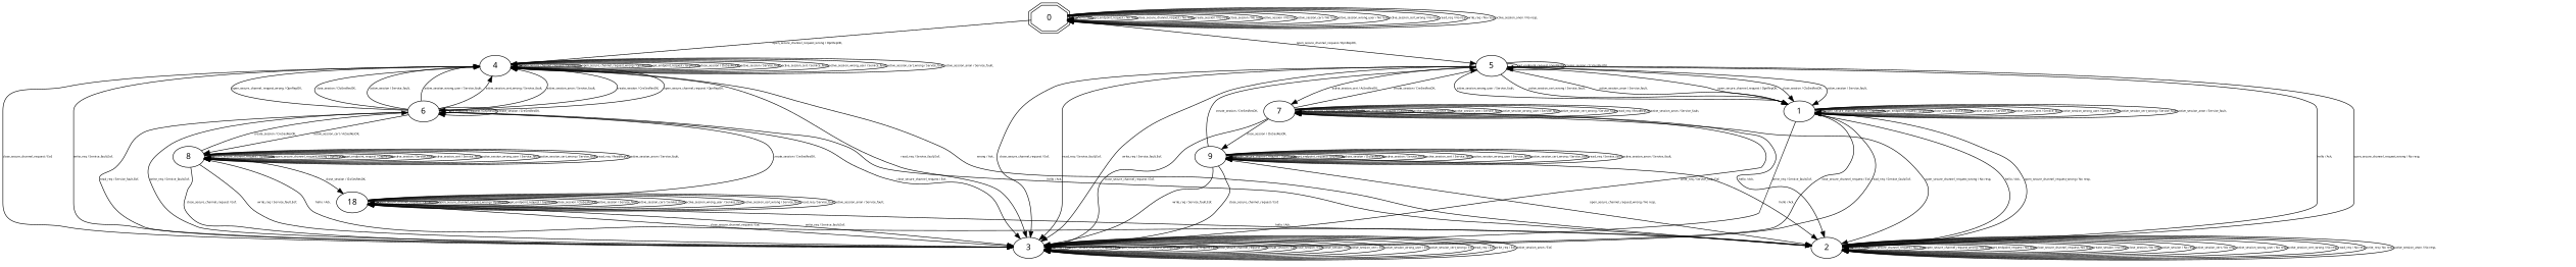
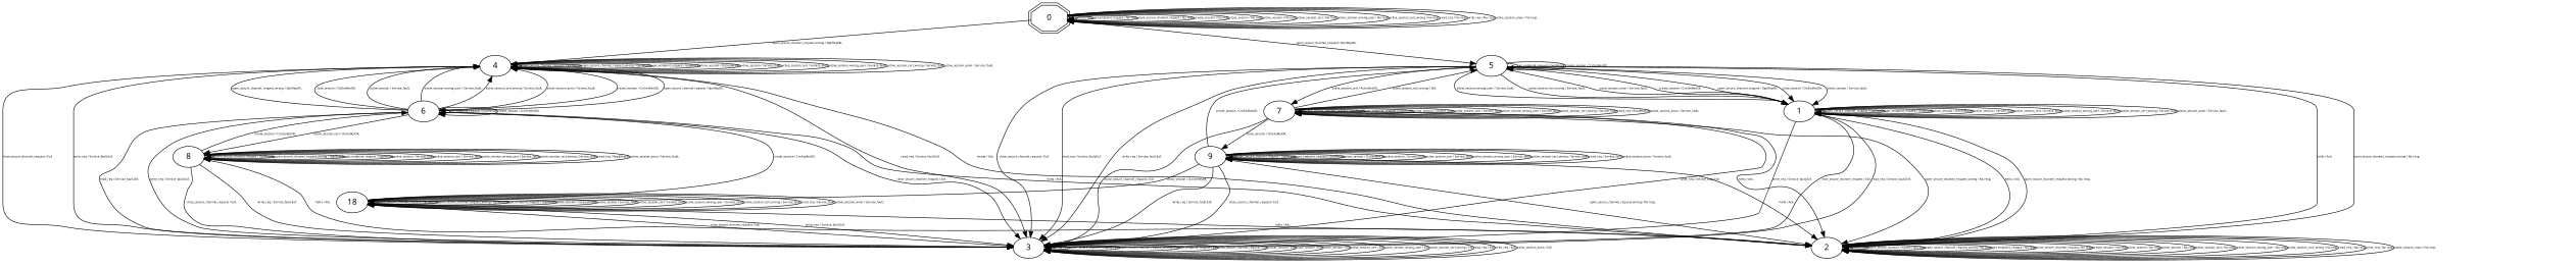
  digraph {
    fontname="Noto Sans"
    node [fillcolor=white fontname="Noto Sans" shape=ellipse style=filled]
    edge [fontname="Noto Sans" fontsize=5]
    0 [shape=doubleoctagon]
    4
    5
    6
    3
    2
    1
    8
    n9 [label=18]
    7
    9
    0 -> 0 [label="hello / Ack,"]
    0 -> 0 [label="get_endpoint_request / No resp,"]
    0 -> 0 [label="close_secure_channel_request / No resp,"]
    0 -> 0 [label="create_session / No resp,"]
    0 -> 0 [label="close_session / No resp,"]
    0 -> 0 [label="active_session / No resp,"]
    0 -> 0 [label="active_session_cert / No resp,"]
    0 -> 0 [label="active_session_wrong_user / No resp,"]
    0 -> 0 [label="active_session_cert_wrong / No resp,"]
    0 -> 0 [label="read_req / No resp,"]
    0 -> 0 [label="write_req / No resp,"]
    0 -> 0 [label="active_session_anon / No resp,"]
    0 -> 4 [label="open_secure_channel_request_wrong / OpnRepOK,"]
    0 -> 5 [label="open_secure_channel_request / OpnRepOK,"]
    4 -> 4 [label="open_secure_channel_request / OpnRepOK,"]
    4 -> 4 [label="open_secure_channel_request_wrong / OpnRepOK,"]
    4 -> 4 [label="get_endpoint_request / GepResOK,"]
    4 -> 4 [label="close_session / CloSesResOK,"]
    4 -> 4 [label="active_session / Service_fault,"]
    4 -> 4 [label="active_session_cert / Service_fault,"]
    4 -> 4 [label="active_session_wrong_user / Service_fault,"]
    4 -> 4 [label="active_session_cert_wrong / Service_fault,"]
    4 -> 4 [label="active_session_anon / Service_fault,"]
    4 -> 6 [label="create_session / CreSesResOK,"]
    4 -> 3 [label="close_secure_channel_request / Eof,"]
    4 -> 3 [label="read_req / Service_fault,Eof,"]
    4 -> 3 [label="write_req / Service_fault,Eof,"]
    4 -> 2 [label="wrong / Ack,"]
    5 -> 5 [label="get_endpoint_request / GepResOK,"]
    5 -> 5 [label="create_session / CreSesResOK,"]
    5 -> 3 [label="close_secure_channel_request / Eof,"]
    5 -> 3 [label="read_req / Service_fault,Eof,"]
    5 -> 3 [label="write_req / Service_fault,Eof,"]
    5 -> 2 [label="hello / Ack,"]
    5 -> 2 [label="open_secure_channel_request_wrong / No resp,"]
    5 -> 1 [label="open_secure_channel_request / OpnRepOK,"]
    5 -> 1 [label="close_session / CloSesResOK,"]
    5 -> 1 [label="active_session / Service_fault,"]
    5 -> 1 [label="active_session_wrong_user / Service_fault,"]
    5 -> 1 [label="active_session_cert_wrong / Service_fault,"]
    5 -> 1 [label="active_session_anon / Service_fault,"]
    5 -> 7 [label="active_session_cert / AcSesResOK,"]
    6 -> 4 [label="open_secure_channel_request / OpnRepOK,"]
    6 -> 4 [label="open_secure_channel_request_wrong / OpnRepOK,"]
    6 -> 4 [label="close_session / CloSesResOK,"]
    6 -> 4 [label="active_session / Service_fault,"]
    6 -> 4 [label="active_session_wrong_user / Service_fault,"]
    6 -> 4 [label="active_session_cert_wrong / Service_fault,"]
    6 -> 4 [label="active_session_anon / Service_fault,"]
    6 -> 6 [label="get_endpoint_request / GepResOK,"]
    6 -> 6 [label="create_session / CreSesResOK,"]
    6 -> 3 [label="close_secure_channel_request / Eof,"]
    6 -> 3 [label="read_req / Service_fault,Eof,"]
    6 -> 3 [label="write_req / Service_fault,Eof,"]
    6 -> 2 [label="hello / Ack,"]
    6 -> 8 [label="active_session_cert / AcSesResOK,"]
    3 -> 3 [label="hello / Eof,"]
    3 -> 3 [label="open_secure_channel_request / Eof,"]
    3 -> 3 [label="open_secure_channel_request_wrong / Eof,"]
    3 -> 3 [label="get_endpoint_request / Eof,"]
    3 -> 3 [label="close_secure_channel_request / Eof,"]
    3 -> 3 [label="create_session / Eof,"]
    3 -> 3 [label="close_session / Eof,"]
    3 -> 3 [label="active_session / Eof,"]
    3 -> 3 [label="active_session_cert / Eof,"]
    3 -> 3 [label="active_session_wrong_user / Eof,"]
    3 -> 3 [label="active_session_cert_wrong / Eof,"]
    3 -> 3 [label="read_req / Eof,"]
    3 -> 3 [label="write_req / Eof,"]
    3 -> 3 [label="active_session_anon / Eof,"]
    2 -> 2 [label="hello / Ack,"]
    2 -> 2 [label="open_secure_channel_request / No resp,"]
    2 -> 2 [label="open_secure_channel_request_wrong / No resp,"]
    2 -> 2 [label="get_endpoint_request / No resp,"]
    2 -> 2 [label="close_secure_channel_request / No resp,"]
    2 -> 2 [label="create_session / No resp,"]
    2 -> 2 [label="close_session / No resp,"]
    2 -> 2 [label="active_session / No resp,"]
    2 -> 2 [label="active_session_cert / No resp,"]
    2 -> 2 [label="active_session_wrong_user / No resp,"]
    2 -> 2 [label="active_session_cert_wrong / No resp,"]
    2 -> 2 [label="read_req / No resp,"]
    2 -> 2 [label="write_req / No resp,"]
    2 -> 2 [label="active_session_anon / No resp,"]
+   1 -> 5 [label="create_session / CreSesResOK,"]
    1 -> 3 [label="close_secure_channel_request / Eof,"]
    1 -> 3 [label="read_req / Service_fault,Eof,"]
    1 -> 3 [label="write_req / Service_fault,Eof,"]
    1 -> 2 [label="hello / Ack,"]
    1 -> 2 [label="open_secure_channel_request_wrong / No resp,"]
    1 -> 1 [label="open_secure_channel_request / OpnRepOK,"]
    1 -> 1 [label="get_endpoint_request / GepResOK,"]
    1 -> 1 [label="close_session / CloSesResOK,"]
    1 -> 1 [label="active_session / Service_fault,"]
    1 -> 1 [label="active_session_cert / Service_fault,"]
    1 -> 1 [label="active_session_wrong_user / Service_fault,"]
    1 -> 1 [label="active_session_cert_wrong / Service_fault,"]
    1 -> 1 [label="active_session_anon / Service_fault,"]
    8 -> 6 [label="create_session / CreSesResOK,"]
    8 -> 3 [label="close_secure_channel_request / Eof,"]
    8 -> 3 [label="write_req / Service_fault,Eof,"]
    8 -> 2 [label="hello / Ack,"]
    8 -> 8 [label="open_secure_channel_request / OpnRepOK,"]
    8 -> 8 [label="open_secure_channel_request_wrong / OpnRepOK,"]
    8 -> 8 [label="get_endpoint_request / GepResOK,"]
    8 -> 8 [label="active_session / Service_fault,"]
    8 -> 8 [label="active_session_cert / Service_fault,"]
    8 -> 8 [label="active_session_wrong_user / Service_fault,"]
    8 -> 8 [label="active_session_cert_wrong / Service_fault,"]
    8 -> 8 [label="read_req / ReadRepOK,"]
    8 -> 8 [label="active_session_anon / Service_fault,"]
-   8 -> n9 [label="close_session / CloSesResOK,"]
+   9 -> n9 [label="close_session / CloSesResOK,"]
    n9 -> 6 [label="create_session / CreSesResOK,"]
    n9 -> 3 [label="close_secure_channel_request / Eof,"]
    n9 -> 3 [label="write_req / Service_fault,Eof,"]
    n9 -> 2 [label="hello / Ack,"]
    n9 -> n9 [label="open_secure_channel_request / OpnRepOK,"]
    n9 -> n9 [label="open_secure_channel_request_wrong / OpnRepOK,"]
    n9 -> n9 [label="get_endpoint_request / GepResOK,"]
    n9 -> n9 [label="close_session / CloSesResOK,"]
    n9 -> n9 [label="active_session / Service_fault,"]
    n9 -> n9 [label="active_session_cert / Service_fault,"]
    n9 -> n9 [label="active_session_wrong_user / Service_fault,"]
    n9 -> n9 [label="active_session_cert_wrong / Service_fault,"]
    n9 -> n9 [label="read_req / Service_fault,"]
    n9 -> n9 [label="active_session_anon / Service_fault,"]
-   7 -> 5 [label="create_session / CreSesResOK,"]
+   7 -> 5 [label="active_session_cert_wrong / Eof,"]
    7 -> 3 [label="close_secure_channel_request / Eof,"]
    7 -> 3 [label="write_req / Service_fault,Eof,"]
    7 -> 2 [label="hello / Ack,"]
    7 -> 2 [label="open_secure_channel_request_wrong / No resp,"]
    7 -> 7 [label="open_secure_channel_request / OpnRepOK,"]
    7 -> 7 [label="get_endpoint_request / GepResOK,"]
    7 -> 7 [label="active_session / Service_fault,"]
    7 -> 7 [label="active_session_cert / Service_fault,"]
    7 -> 7 [label="active_session_wrong_user / Service_fault,"]
    7 -> 7 [label="active_session_cert_wrong / Service_fault,"]
    7 -> 7 [label="read_req / ReadRepOK,"]
    7 -> 7 [label="active_session_anon / Service_fault,"]
    7 -> 9 [label="close_session / CloSesResOK,"]
    9 -> 5 [label="create_session / CreSesResOK,"]
    9 -> 3 [label="close_secure_channel_request / Eof,"]
    9 -> 3 [label="write_req / Service_fault,Eof,"]
    9 -> 2 [label="hello / Ack,"]
    9 -> 2 [label="open_secure_channel_request_wrong / No resp,"]
    9 -> 9 [label="open_secure_channel_request / OpnRepOK,"]
    9 -> 9 [label="get_endpoint_request / GepResOK,"]
    9 -> 9 [label="close_session / CloSesResOK,"]
    9 -> 9 [label="active_session / Service_fault,"]
    9 -> 9 [label="active_session_cert / Service_fault,"]
    9 -> 9 [label="active_session_wrong_user / Service_fault,"]
    9 -> 9 [label="active_session_cert_wrong / Service_fault,"]
    9 -> 9 [label="read_req / Service_fault,"]
    9 -> 9 [label="active_session_anon / Service_fault,"]
  }
